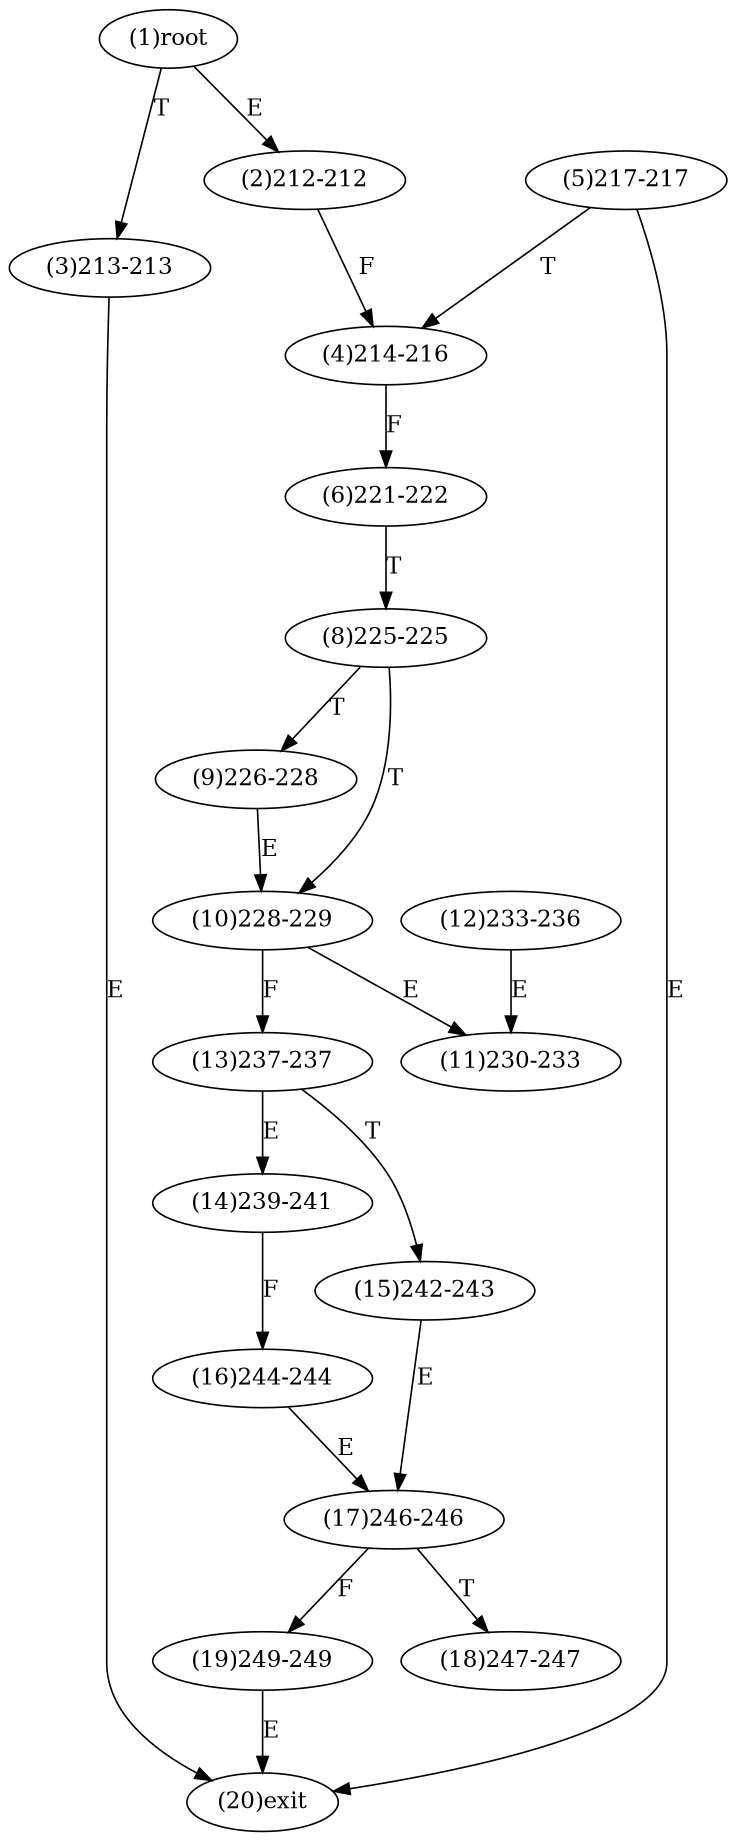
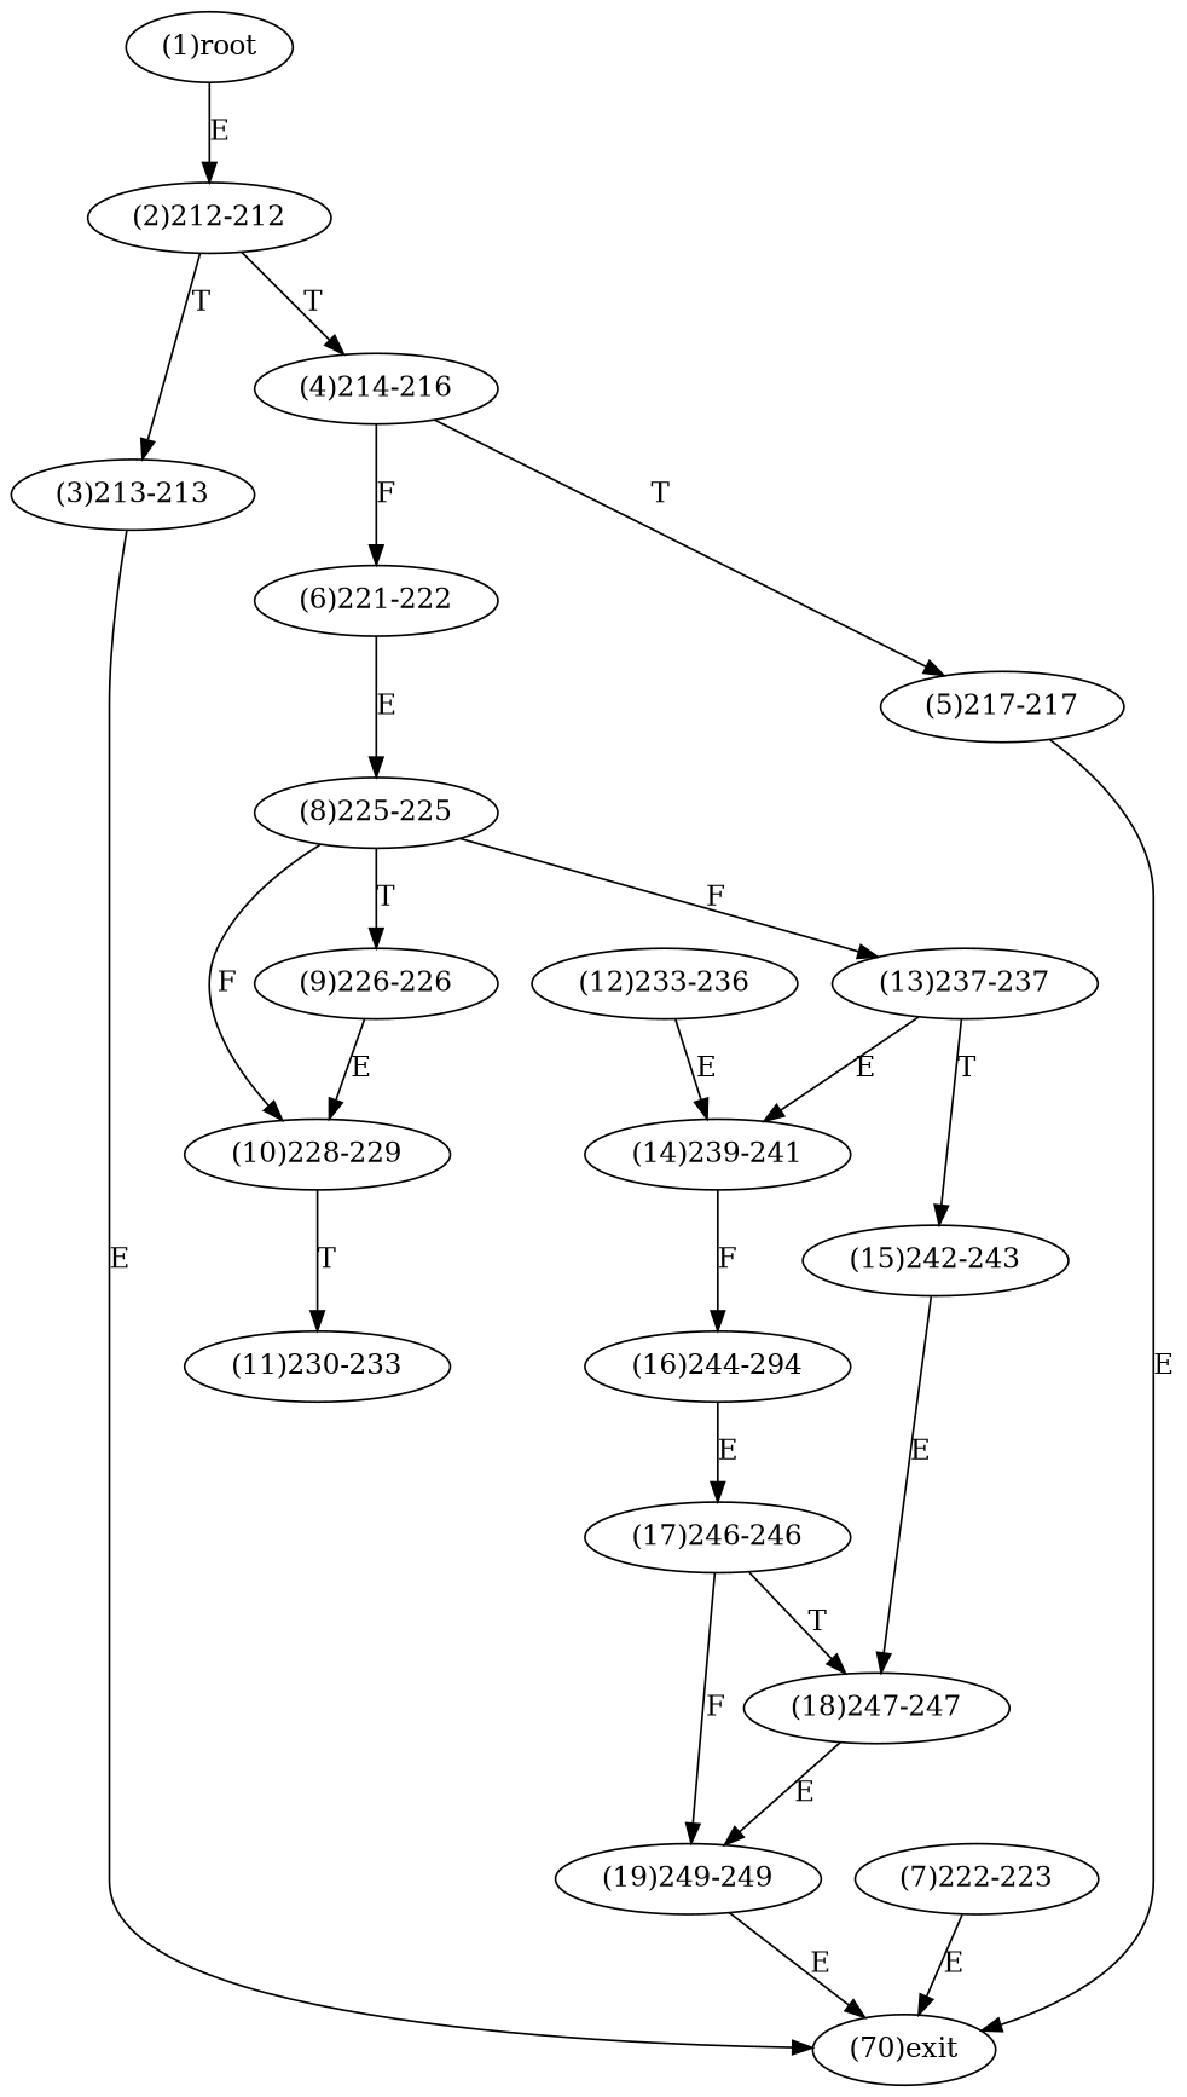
  digraph {
    n1 [label="(1)root"]
    n2 [label="(2)212-212"]
    n3 [label="(3)213-213"]
    n4 [label="(4)214-216"]
-   n5 [label="(20)exit"]
+   n5 [label="(70)exit"]
    n6 [label="(5)217-217"]
    n7 [label="(6)221-222"]
    n8 [label="(8)225-225"]
-   n9 [label="(9)226-228"]
+   n9 [label="(9)226-226"]
    n10 [label="(10)228-229"]
+   n11 [label="(7)222-223"]
    n12 [label="(11)230-233"]
    n13 [label="(13)237-237"]
    n14 [label="(14)239-241"]
    n15 [label="(15)242-243"]
-   n16 [label="(16)244-244"]
+   n16 [label="(16)244-294"]
    n17 [label="(12)233-236"]
    n18 [label="(17)246-246"]
    n19 [label="(19)249-249"]
    n20 [label="(18)247-247"]
    n1 -> n2 [label=E]
-   n1 -> n3 [label=T]
-   n2 -> n4 [label=F]
+   n2 -> n3 [label=T]
+   n2 -> n4 [label=T]
    n3 -> n5 [label=E]
-   n6 -> n4 [label=T]
+   n4 -> n6 [label=T]
    n4 -> n7 [label=F]
    n6 -> n5 [label=E]
-   n7 -> n8 [label=T]
+   n7 -> n8 [label=E]
    n8 -> n9 [label=T]
-   n8 -> n10 [label=T]
+   n8 -> n10 [label=F]
    n9 -> n10 [label=E]
-   n10 -> n12 [label=E]
-   n10 -> n13 [label=F]
+   n10 -> n12 [label=T]
+   n8 -> n13 [label=F]
+   n11 -> n5 [label=E]
    n13 -> n14 [label=E]
    n13 -> n15 [label=T]
    n14 -> n16 [label=F]
-   n15 -> n18 [label=E]
+   n15 -> n20 [label=E]
    n16 -> n18 [label=E]
-   n17 -> n12 [label=E]
+   n17 -> n14 [label=E]
    n18 -> n19 [label=F]
    n18 -> n20 [label=T]
    n19 -> n5 [label=E]
+   n20 -> n19 [label=E]
  }
